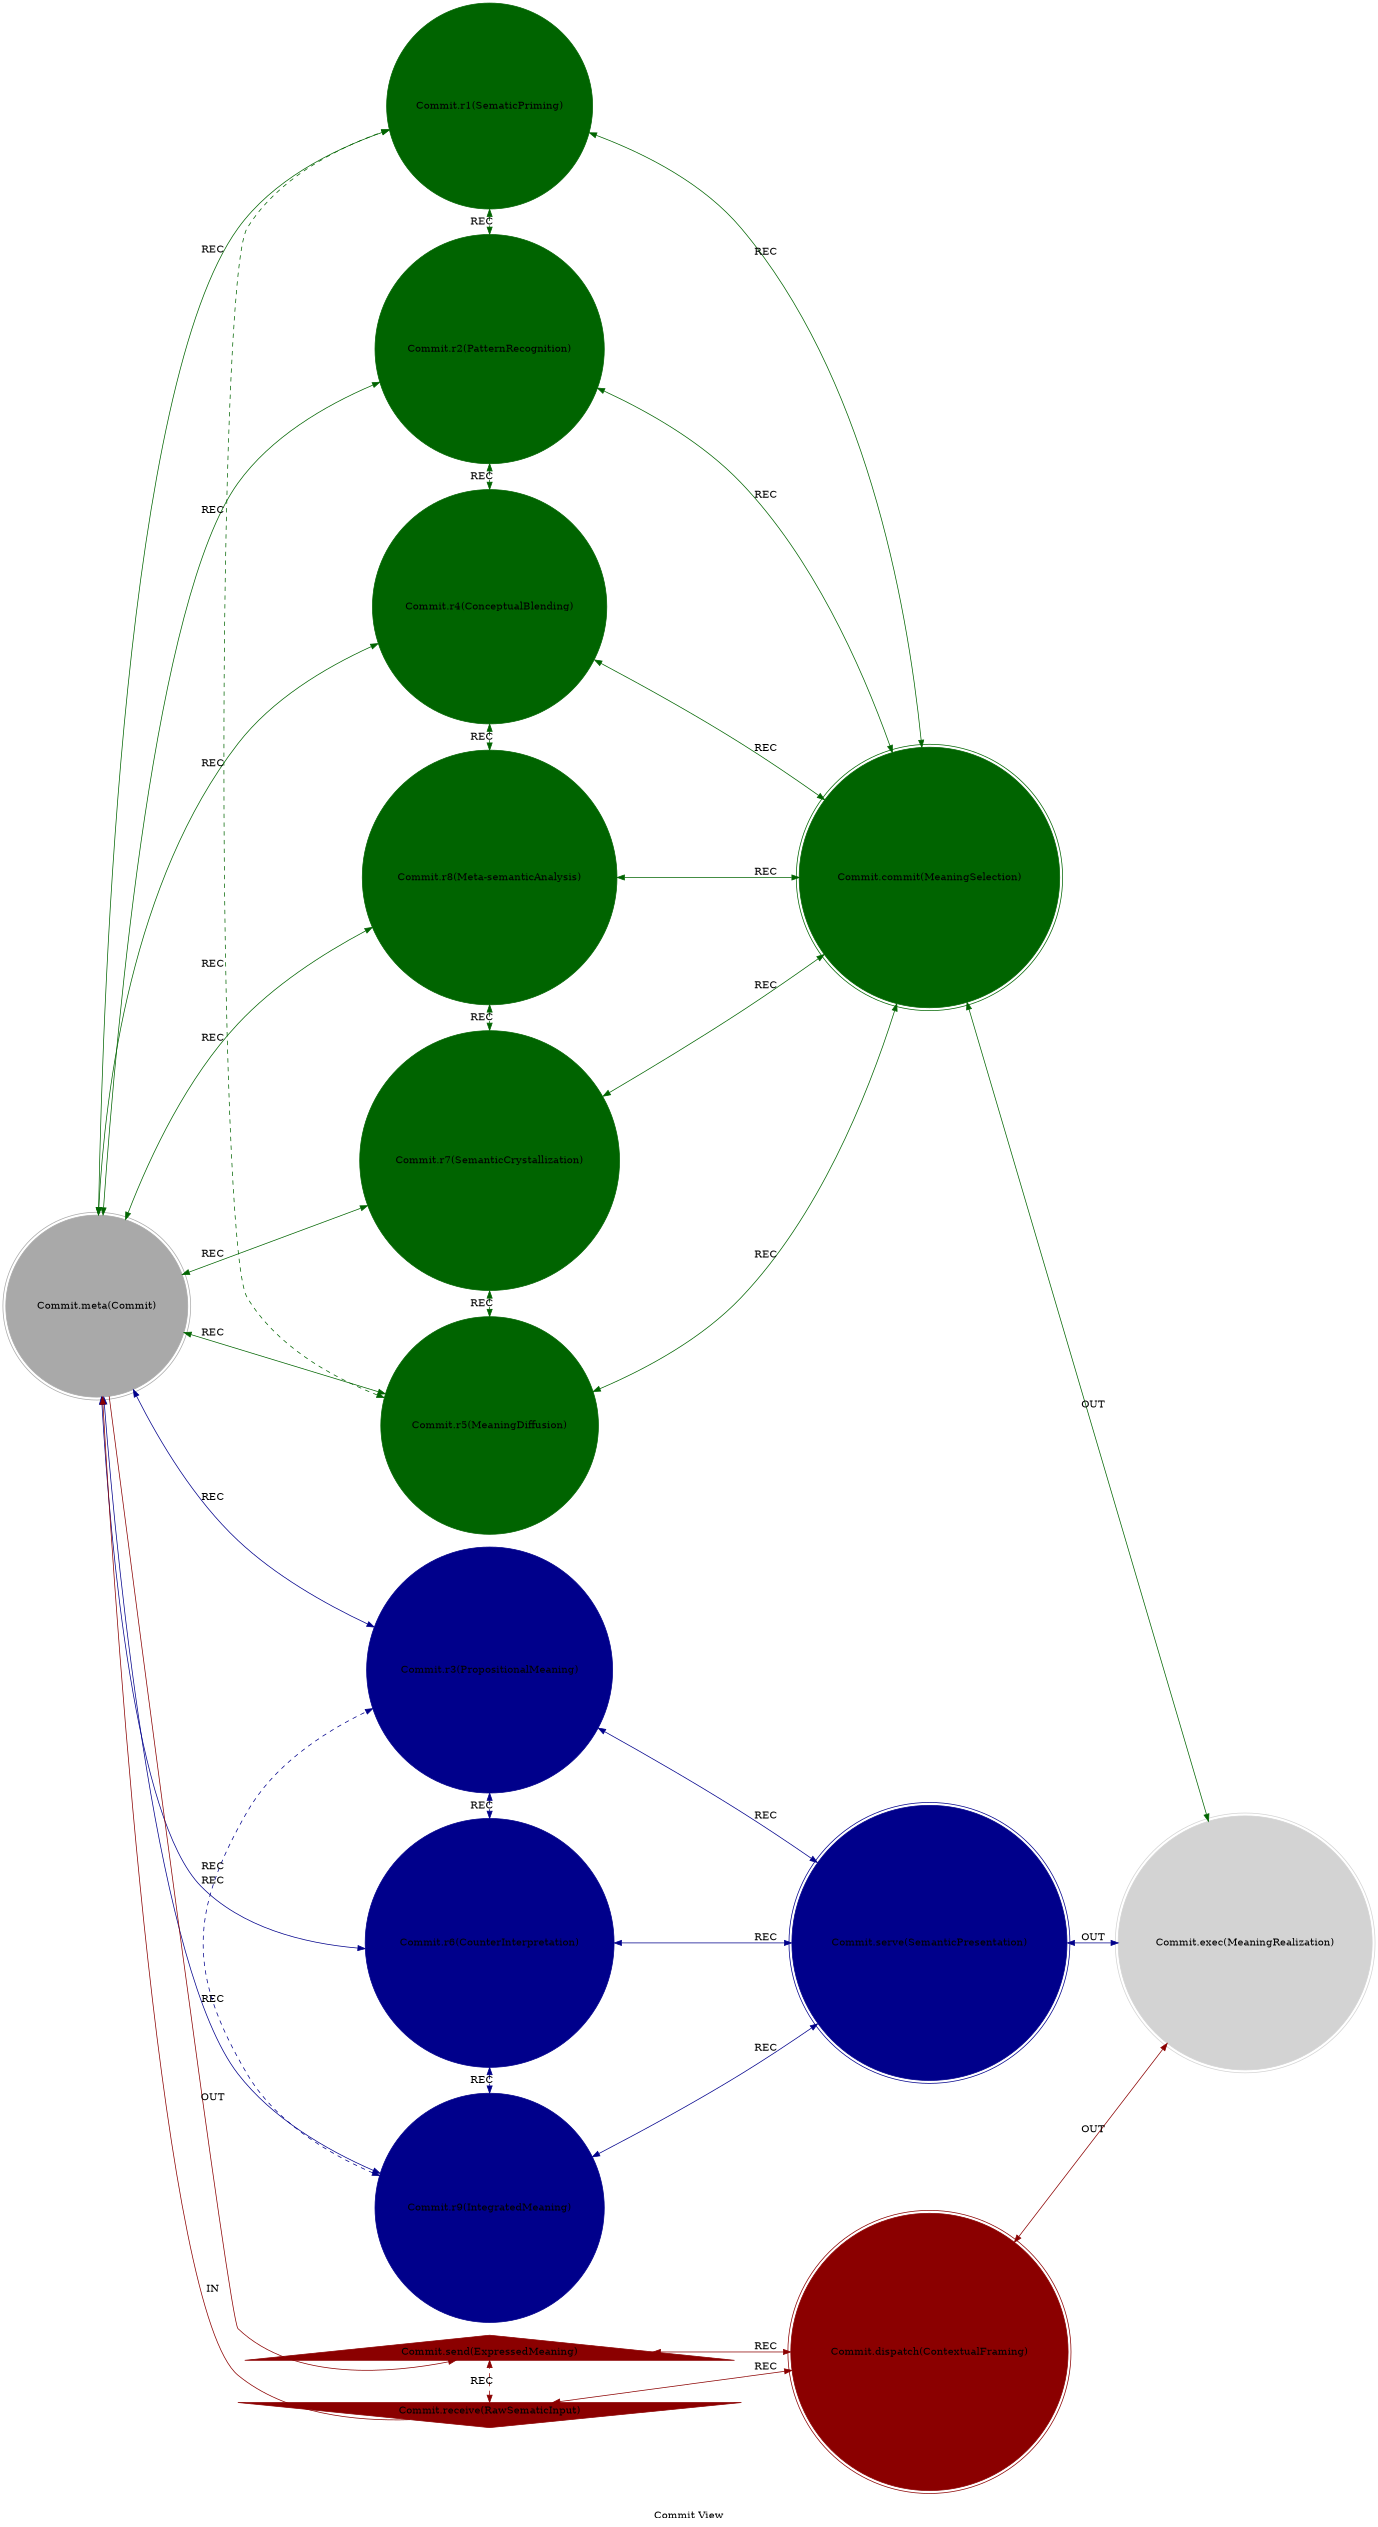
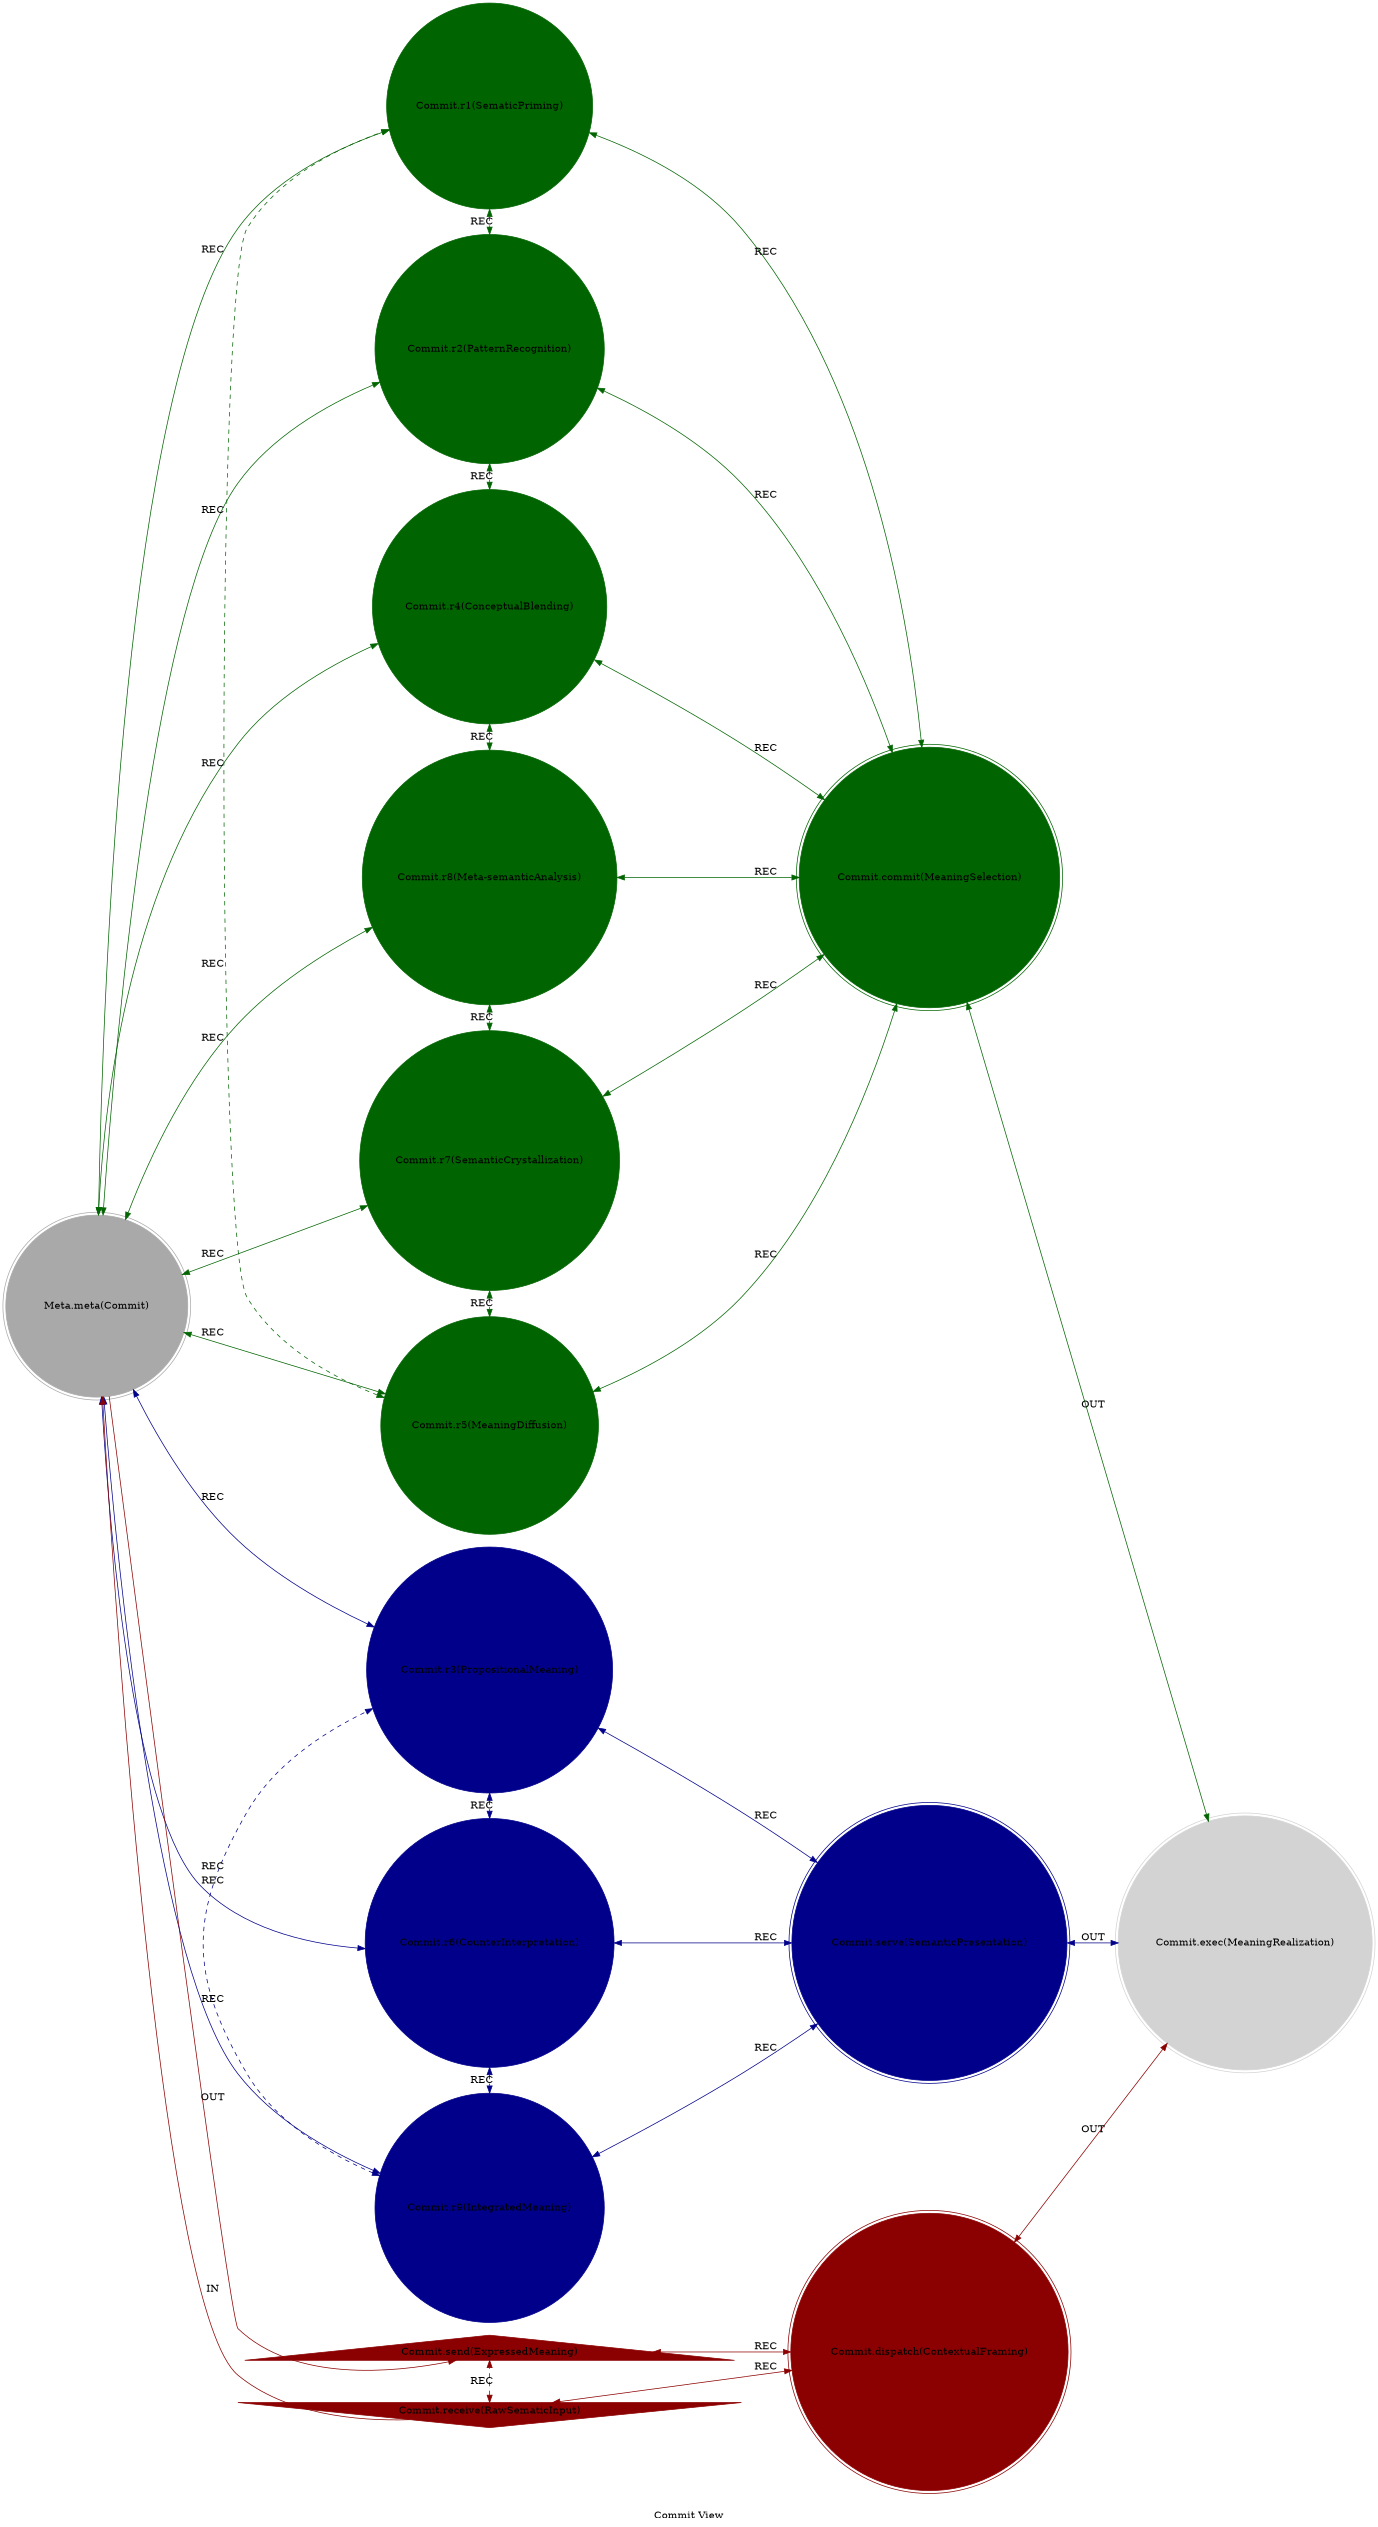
  strict digraph {
    color=lightgray
    label="Commit View"
    style=filled
    rankdir=LR
    node [color=darkgreen shape=circle style=filled]
    edge [color=darkgreen dir=both]
-   n1 [color=darkgray label="Commit.meta(Commit)" shape=doublecircle]
+   n1 [color=darkgray label="Meta.meta(Commit)" shape=doublecircle]
    n2 [label="Commit.r1(SematicPriming)"]
    n3 [label="Commit.r2(PatternRecognition)"]
    n4 [label="Commit.r4(ConceptualBlending)"]
    n5 [label="Commit.r8(Meta-semanticAnalysis)"]
    n6 [label="Commit.r7(SemanticCrystallization)"]
    n7 [label="Commit.r5(MeaningDiffusion)"]
    n8 [color=darkblue label="Commit.r3(PropositionalMeaning)"]
    n9 [color=darkblue label="Commit.r6(CounterInterpretation)"]
    n10 [color=darkblue label="Commit.r9(IntegratedMeaning)"]
    n11 [color=darkred label="Commit.send(ExpressedMeaning)" shape=triangle]
    n12 [label="Commit.commit(MeaningSelection)" shape=doublecircle]
    n13 [color=darkblue label="Commit.serve(SemanticPresentation)" shape=doublecircle]
    n14 [color=darkred label="Commit.receive(RawSematicInput)" shape=invtriangle]
    n15 [color=darkred label="Commit.dispatch(ContextualFraming)" shape=doublecircle]
    n16 [color=lightgray label="Commit.exec(MeaningRealization)" shape=doublecircle]
    n1 -> n2 [label=REC]
    n1 -> n3 [label=REC]
    n1 -> n4 [label=REC]
    n1 -> n5 [label=REC]
    n1 -> n6 [label=REC]
    n1 -> n7 [label=REC]
    n1 -> n8 [color=darkblue label=REC]
    n1 -> n9 [color=darkblue label=REC]
    n1 -> n10 [color=darkblue label=REC]
    n1 -> n11 [color=darkred label=OUT dir=""]
    n2 -> n3 [constraint=false label=REC style=dashed]
    n2 -> n12 [label=REC]
    n3 -> n4 [constraint=false label=REC style=dashed]
    n3 -> n12 [label=REC]
    n4 -> n5 [constraint=false label=REC style=dashed]
    n4 -> n12 [label=REC]
    n5 -> n6 [constraint=false label=REC style=dashed]
    n5 -> n12 [label=REC]
    n6 -> n7 [constraint=false label=REC style=dashed]
    n6 -> n12 [label=REC]
    n7 -> n2 [constraint=false label=REC style=dashed]
    n7 -> n12 [label=REC]
    n8 -> n9 [color=darkblue constraint=false label=REC style=dashed]
    n8 -> n13 [color=darkblue label=REC]
    n9 -> n10 [color=darkblue constraint=false label=REC style=dashed]
    n9 -> n13 [color=darkblue label=REC]
    n10 -> n8 [color=darkblue constraint=false label=REC style=dashed]
    n10 -> n13 [color=darkblue label=REC]
    n11 -> n15 [color=darkred label=REC]
    n12 -> n16 [label=OUT]
    n13 -> n16 [color=darkblue label=OUT]
    n14 -> n1 [color=darkred constraint=false label=IN dir=""]
    n14 -> n11 [color=darkred constraint=false label=REC style=dashed]
    n14 -> n15 [color=darkred label=REC]
    n15 -> n16 [color=darkred label=OUT]
  }
